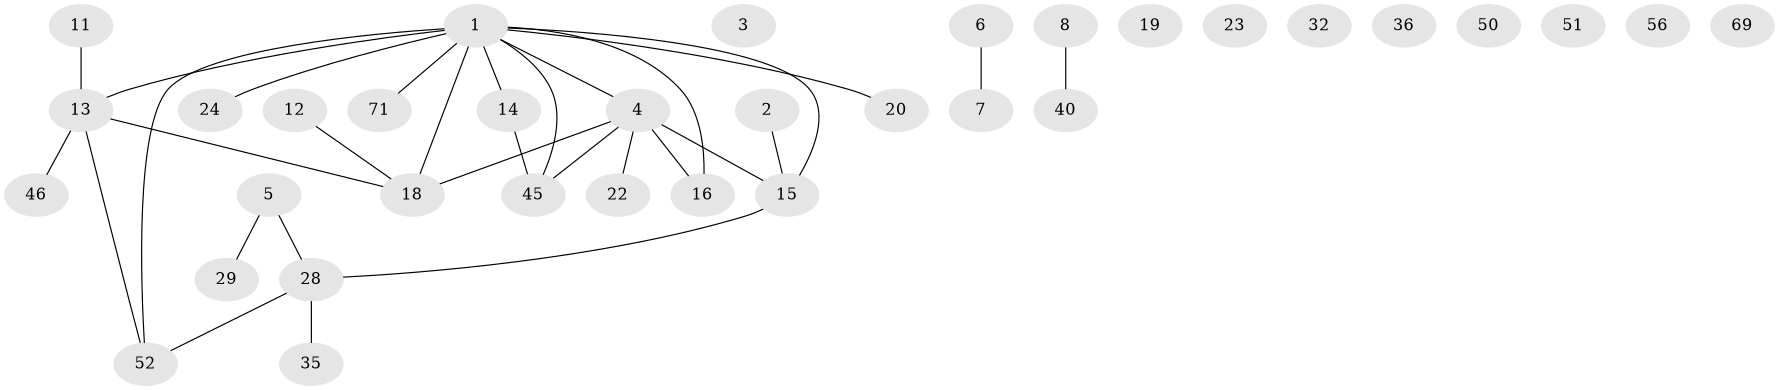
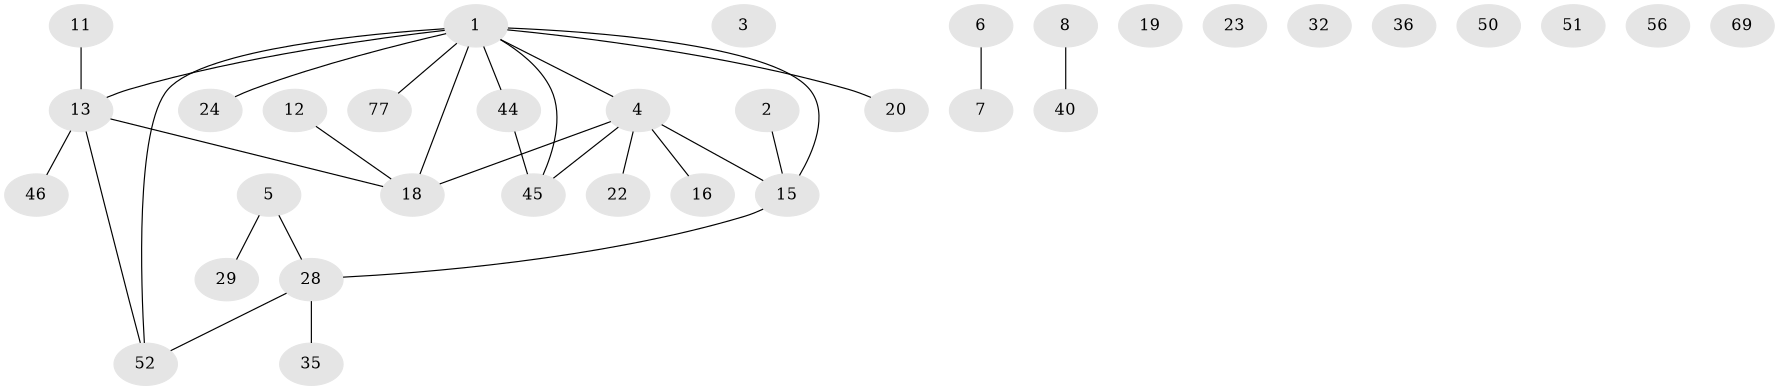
  graph {
    node [color=gray90 style=filled]
    1 [super="+34+10"]
    4 [super="+54+48"]
    13 [super="+67+21"]
    15 [super="+63+57"]
    16 [super="+61"]
    18 [super="+43+58+31"]
    20
    24 [super="+70"]
    45 [super="+47+68+49"]
    52 [super="+62"]
-   71
-   14
+   71 [label=77]
+   14 [label=44]
    22 [super="+55"]
    46
    28 [super="+33"]
    n16 [label=35]
    2
    3
    5 [super="+38"]
    29 [super="+44"]
    6 [super="+27"]
    7
    8 [super="+60+9"]
    40
    11 [super="+39"]
    12 [super="+25"]
    19
    23
    32
    36
    50
    51
    56
    69
    1 -- 4
    1 -- 13 [weight=2]
    1 -- 15 [weight=2]
-   1 -- 16
    1 -- 18
    1 -- 20
    1 -- 24
    1 -- 45
    1 -- 52 [weight=2]
    1 -- 71
    1 -- 14
    4 -- 15
    4 -- 16
    4 -- 18
    4 -- 45
    4 -- 22
    13 -- 18
    13 -- 52
    13 -- 46
    15 -- 28
    14 -- 45
    28 -- 52
    28 -- n16
    2 -- 15
    5 -- 28
    5 -- 29
    6 -- 7
    8 -- 40
    11 -- 13
    12 -- 18
  }
